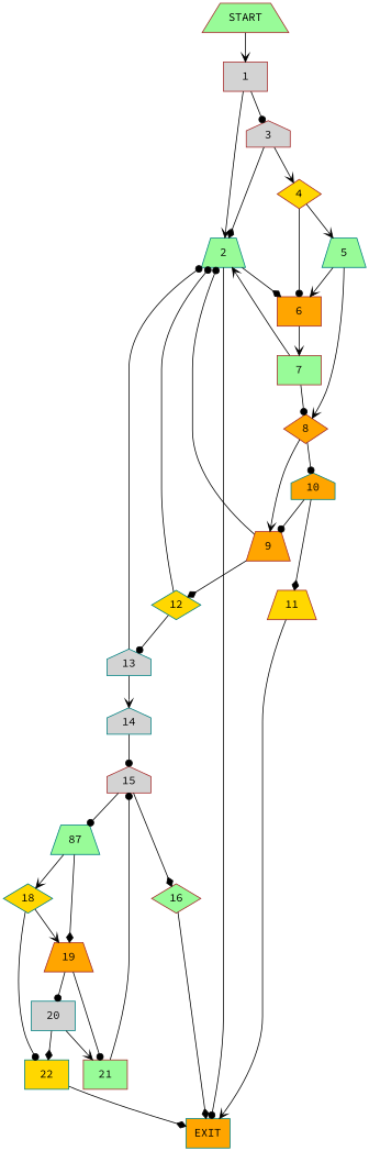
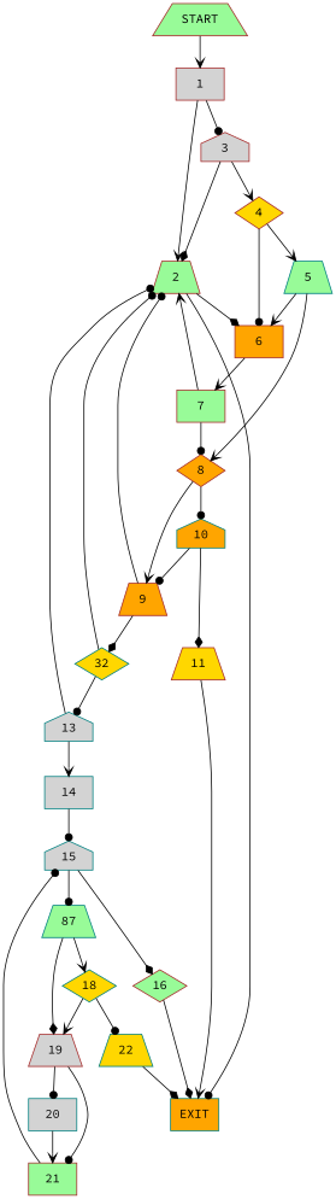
  digraph {
    fontname="Source Code Pro"
    node [color=brown fillcolor=palegreen fontname="Source Code Pro" shape=box style=filled]
    edge [arrowhead=dot fontname="Source Code Pro"]
    n1 [label=START shape=trapezium]
    1 [fillcolor=lightgrey]
-   2 [color=teal shape=trapezium]
+   2 [shape=trapezium]
    3 [fillcolor=lightgrey shape=house]
    n5 [color=teal fillcolor=orange label=EXIT]
    6 [fillcolor=orange]
    4 [fillcolor=gold shape=diamond]
    5 [color=teal shape=trapezium]
    8 [fillcolor=orange shape=diamond]
    7
    9 [fillcolor=orange shape=trapezium]
    10 [color=teal fillcolor=orange shape=house]
-   12 [color=teal fillcolor=gold shape=diamond]
+   12 [color=teal fillcolor=gold shape=diamond label=32]
    11 [fillcolor=gold shape=trapezium]
    13 [color=teal fillcolor=lightgrey shape=house]
-   14 [color=teal fillcolor=lightgrey shape=house]
-   15 [fillcolor=lightgrey shape=house]
+   14 [color=teal fillcolor=lightgrey]
+   15 [color=teal fillcolor=lightgrey shape=house]
    16 [shape=diamond]
    n19 [color=teal label=87 shape=trapezium]
    18 [color=teal fillcolor=gold shape=diamond]
-   19 [fillcolor=orange shape=trapezium]
-   22 [color=teal fillcolor=gold]
+   19 [fillcolor=lightgrey shape=trapezium]
+   22 [color=teal fillcolor=gold shape=trapezium]
    20 [color=teal fillcolor=lightgrey]
    21
    n1 -> 1 [arrowhead=vee]
    1 -> 2 [arrowhead=vee]
    1 -> 3
    2 -> n5
    2 -> 6 [arrowhead=diamond]
    3 -> 2 [arrowhead=diamond]
    3 -> 4 [arrowhead=vee]
    6 -> 7 [arrowhead=vee]
    4 -> 6
    4 -> 5 [arrowhead=vee]
    5 -> 6 [arrowhead=vee]
    5 -> 8 [arrowhead=vee]
    8 -> 9 [arrowhead=vee]
    8 -> 10
    7 -> 2 [arrowhead=vee]
    7 -> 8
    9 -> 2
    9 -> 12 [arrowhead=diamond]
    10 -> 9
    10 -> 11 [arrowhead=diamond]
    12 -> 2
    12 -> 13
    11 -> n5 [arrowhead=vee]
    13 -> 2
    13 -> 14 [arrowhead=vee]
    14 -> 15
    15 -> 16 [arrowhead=diamond]
    15 -> n19
    16 -> n5 [arrowhead=diamond]
    n19 -> 18 [arrowhead=vee]
    n19 -> 19 [arrowhead=diamond]
    18 -> 19 [arrowhead=vee]
    18 -> 22
    19 -> 20
    19 -> 21
    22 -> n5 [arrowhead=diamond]
-   20 -> 22 [arrowhead=diamond]
    20 -> 21 [arrowhead=vee]
    21 -> 15
  }
